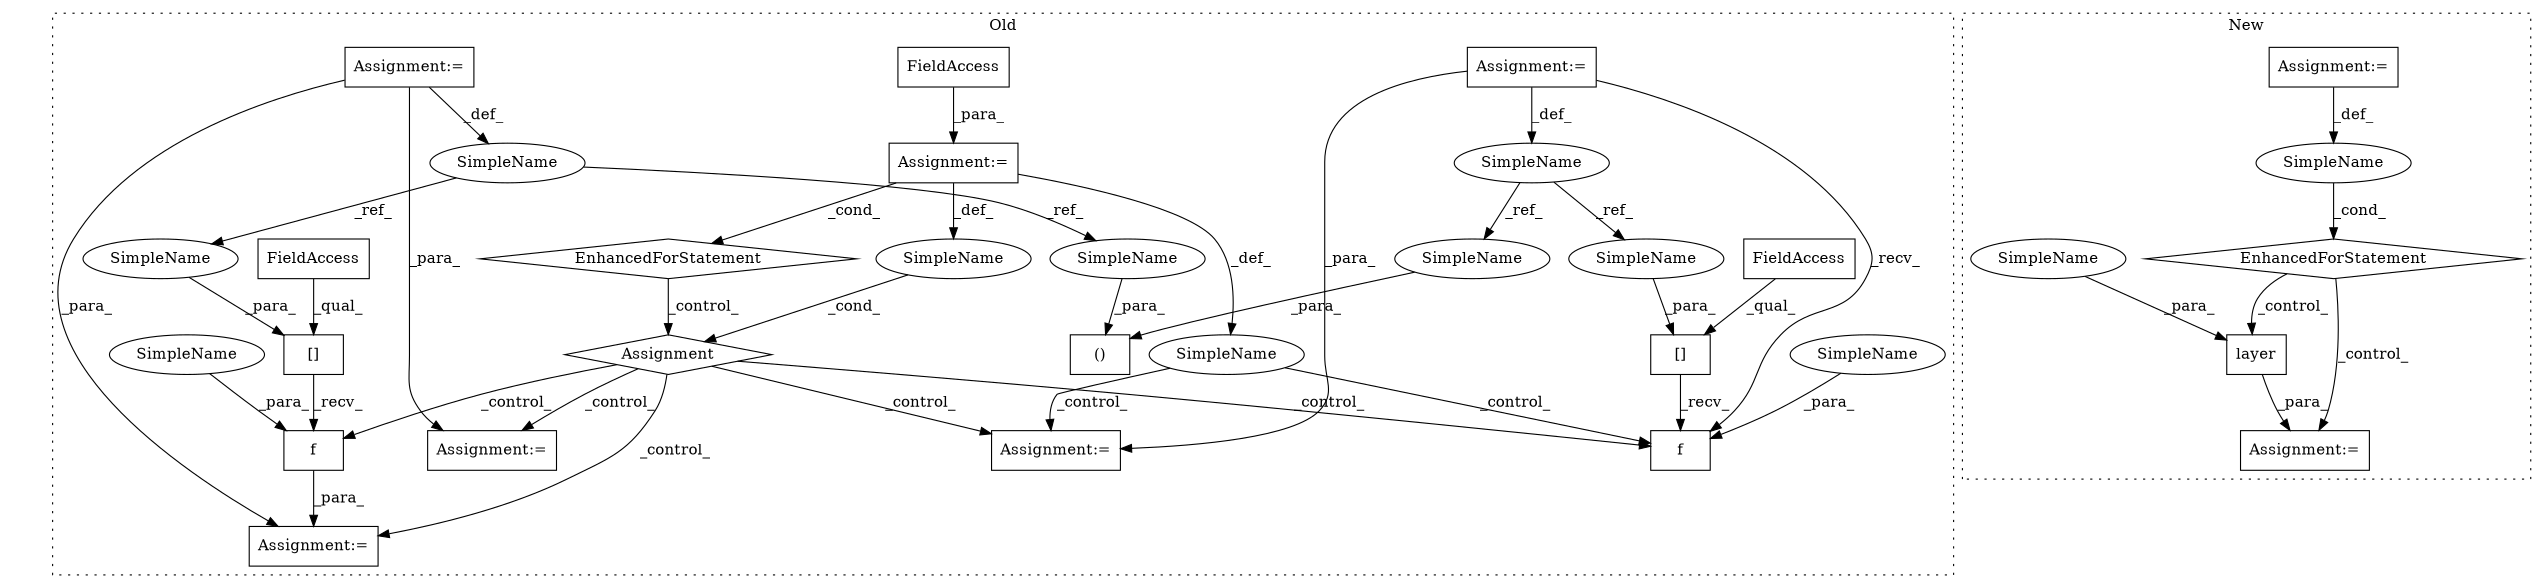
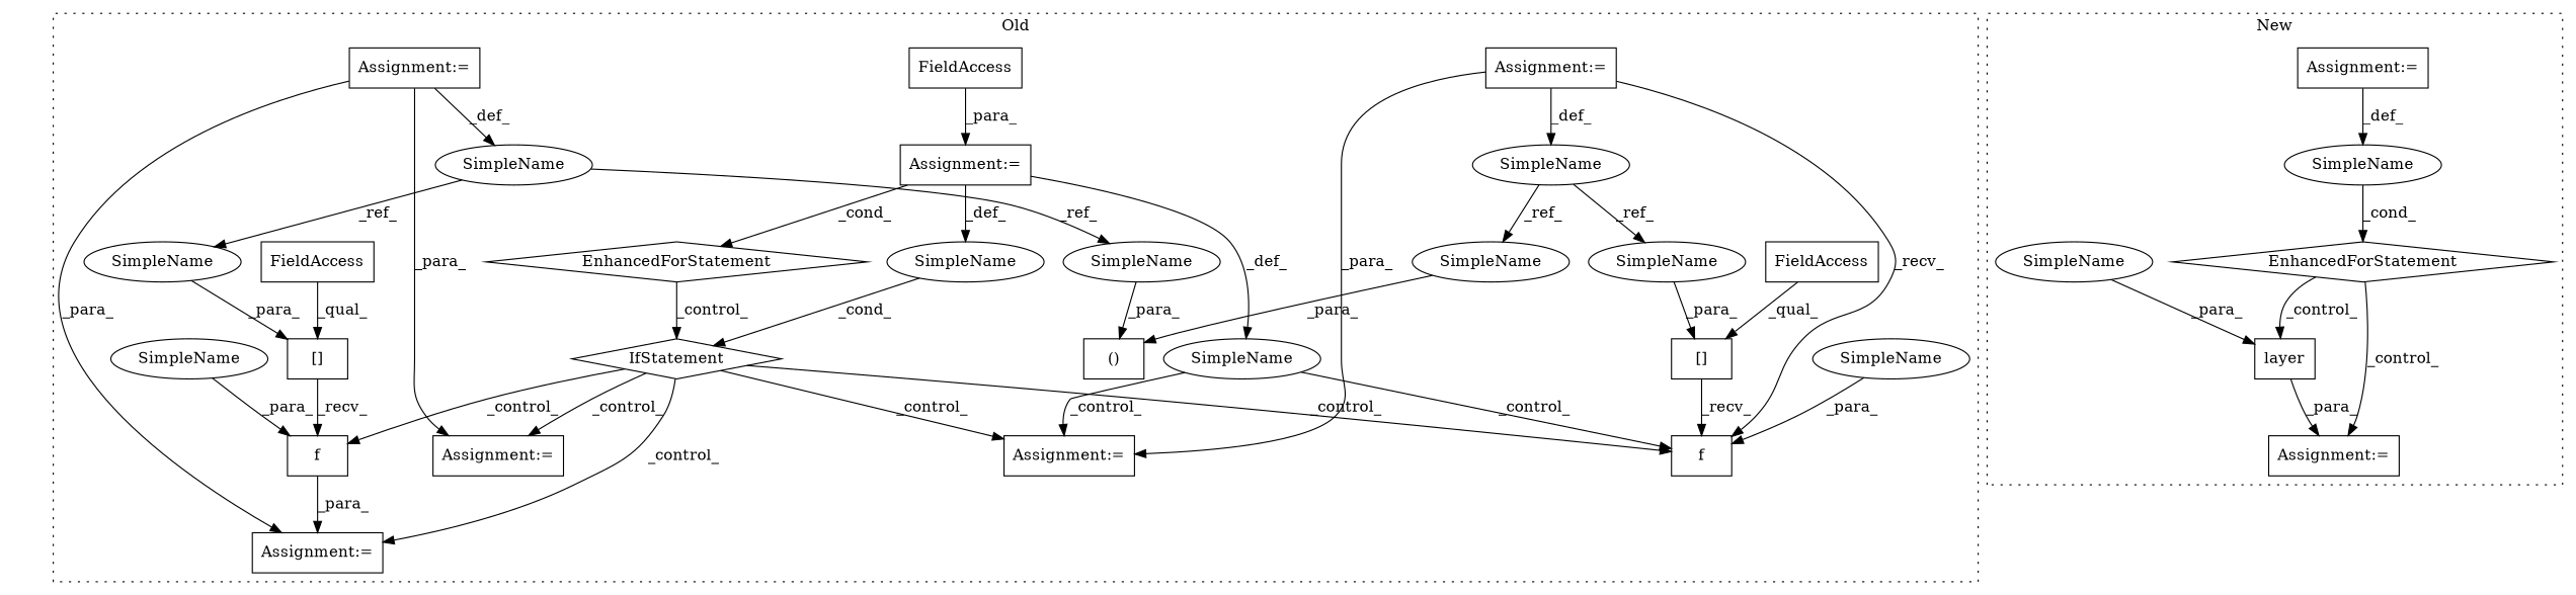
  digraph {
    node [a=42 l=9 shape=box]
    n1 [a=2 l="15,1" label="[]" s="1096,1120"]
    n2 [a=22 l=14 label=FieldAccess s=1096]
    n3 [label=SimpleName s=570 shape=ellipse]
    n4 [a=106 l=31 label="()" s=620]
    n5 [a=32 l="2,1" label=f s="1122,1125"]
    n6 [label=SimpleName shape=ellipse l=""]
    n7 [a=32 l="2,1" label=f s="983,986"]
    n8 [a=70 l="57,2" label=EnhancedForStatement s="798,890" shape=diamond]
-   n9 [a=25 l="12,2" label=Assignment s="902,941" shape=diamond]
+   n9 [a=25 l="12,2" label=IfStatement s="902,941" shape=diamond]
    n10 [label=SimpleName shape=ellipse l=""]
    n11 [a=7 l=2 label="Assignment:=" s=1147]
    n12 [a=2 l="15,1" label="[]" s="957,981"]
    n13 [a=22 l=14 label=FieldAccess s=957]
    n14 [label=SimpleName s=589 shape=ellipse]
    n15 [a=7 label="Assignment:=" s=570]
    n16 [a=7 l="57,2" label="Assignment:=" s="798,890"]
    n17 [a=22 l=19 label=FieldAccess s=871]
    n18 [a=7 l=1 label="Assignment:=" s=956]
    n19 [a=7 l=2 label="Assignment:=" s=1008]
    n20 [a=7 label="Assignment:=" s=589]
    n21 [label=SimpleName s=620 shape=ellipse]
    n22 [label=SimpleName s=972 shape=ellipse]
    n23 [l=1 label=SimpleName s=1124 shape=ellipse]
    n24 [l=1 label=SimpleName s=985 shape=ellipse]
    n25 [label=SimpleName s=1111 shape=ellipse]
    n26 [label=SimpleName s=642 shape=ellipse]
    n27 [a=32 l="6,1" label=layer s="785,792"]
    n28 [a=7 l=1 label="Assignment:=" s=784]
    n29 [a=70 l="68,2" label=EnhancedForStatement s="606,716" shape=diamond]
    n30 [a=7 l="68,2" label="Assignment:=" s="606,716"]
    n31 [l=5 label=SimpleName s=678 shape=ellipse]
    n32 [l=1 label=SimpleName s=791 shape=ellipse]
    subgraph cluster_1 {
      label=Old
      style=dotted
      n1
      n2
      n3
      n4
      n5
      n6
      n7
      n8
      n9
      n10
      n11
      n12
      n13
      n14
      n15
      n16
      n17
      n18
      n19
      n20
      n21
      n22
      n23
      n24
      n25
      n26
    }
    subgraph cluster_2 {
      label=New
      style=dotted
      n27
      n28
      n29
      n30
      n31
      n32
    }
    n1 -> n5 [label=_recv_]
    n2 -> n1 [label=_qual_]
    n3 -> n25 [label=_ref_]
    n3 -> n26 [label=_ref_]
    n6 -> n9 [label=_cond_]
    n7 -> n18 [label=_para_]
    n8 -> n9 [label=_control_]
    n9 -> n5 [label=_control_]
    n9 -> n7 [label=_control_]
    n9 -> n11 [label=_control_]
    n9 -> n18 [label=_control_]
    n9 -> n19 [label=_control_]
    n10 -> n5 [label=_control_]
    n10 -> n11 [label=_control_]
    n12 -> n7 [label=_recv_]
    n13 -> n12 [label=_qual_]
    n14 -> n21 [label=_ref_]
    n14 -> n22 [label=_ref_]
    n15 -> n3 [label=_def_]
    n15 -> n5 [label=_recv_]
    n15 -> n11 [label=_para_]
    n16 -> n6 [label=_def_]
    n16 -> n8 [label=_cond_]
    n16 -> n10 [label=_def_]
    n17 -> n16 [label=_para_]
    n20 -> n14 [label=_def_]
    n20 -> n18 [label=_para_]
    n20 -> n19 [label=_para_]
    n21 -> n4 [label=_para_]
    n22 -> n12 [label=_para_]
    n23 -> n5 [label=_para_]
    n24 -> n7 [label=_para_]
    n25 -> n1 [label=_para_]
    n26 -> n4 [label=_para_]
    n27 -> n28 [label=_para_]
    n29 -> n27 [label=_control_]
    n29 -> n28 [label=_control_]
    n30 -> n31 [label=_def_]
    n31 -> n29 [label=_cond_]
    n32 -> n27 [label=_para_]
  }
